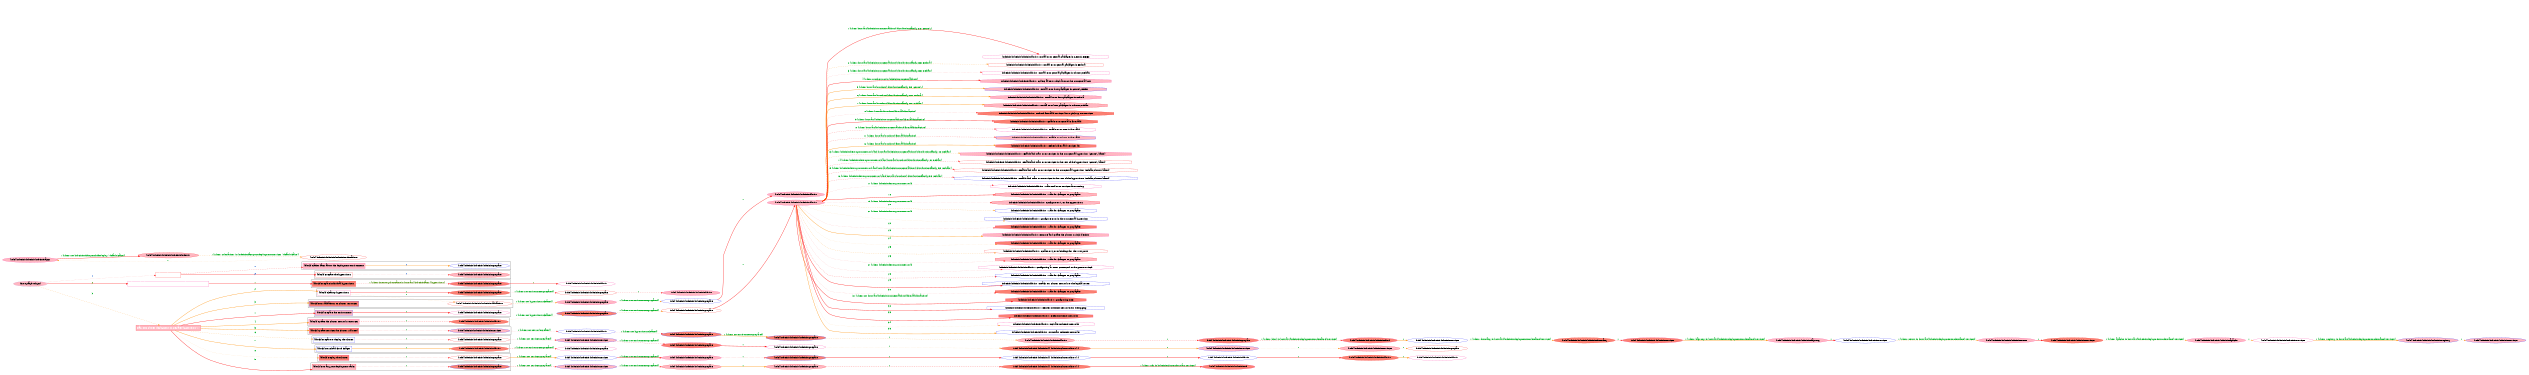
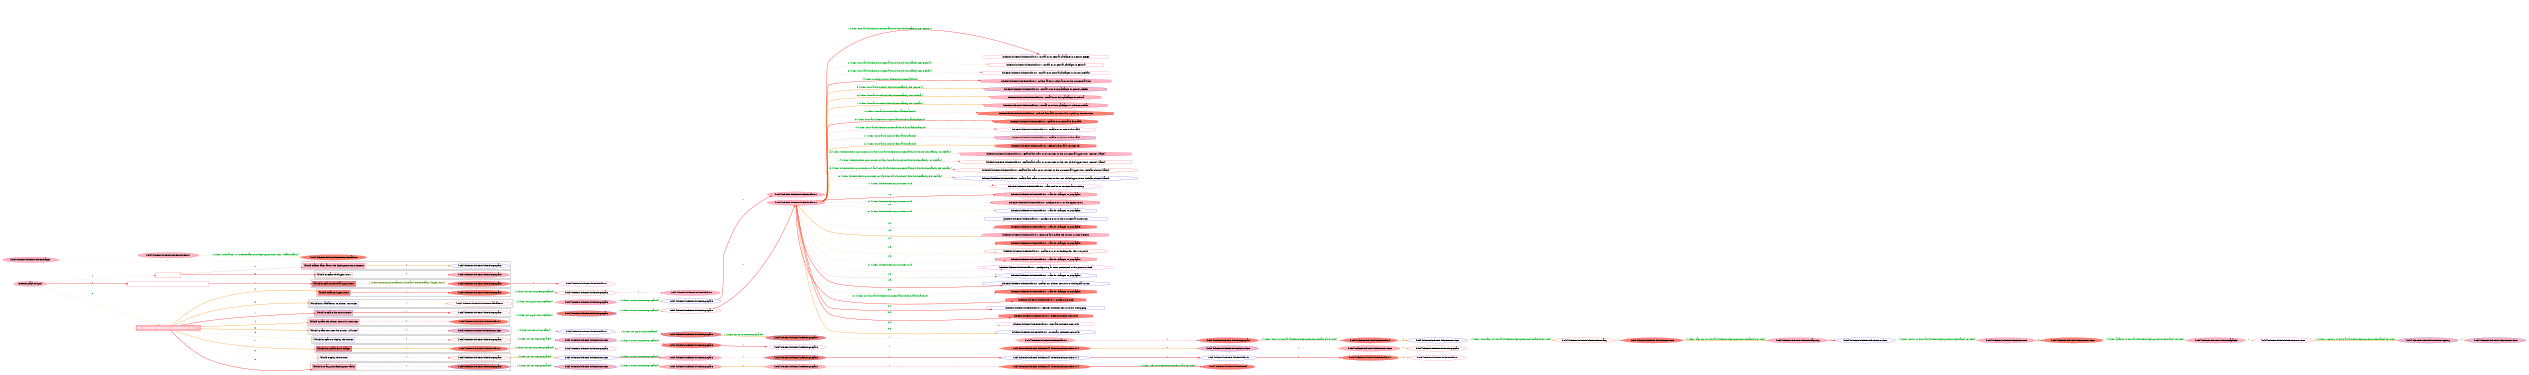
  digraph {
    concentrate=true
    ordering=in
    rankdir=LR
    node [color=deeppink fillcolor=white style=filled]
    edge [color=red fontcolor="#14b836" style=bold]
    n1 [color=blue label="[role] kubeinit.kubeinit.kubeinit_prepare"]
    n2 [fillcolor=lightpink label="[block] Gather facts about the deployment environment" shape=box]
    n3 [color=red fillcolor=lightpink label="[role] kubeinit.kubeinit.kubeinit_prepare"]
    n4 [color=red label="[block] Prepare the hypervisors" shape=box]
    n5 [color=red fontcolor="#ffffff" label="Play: Initial setup (1)" shape=box]
    n6 [label="[role] kubeinit.kubeinit.kubeinit_libvirt"]
    n7 [fillcolor=salmon label="[role] kubeinit.kubeinit.kubeinit_prepare"]
    n8 [label="[role] kubeinit.kubeinit.kubeinit_prepare"]
    n9 [fillcolor=lightpink label="[role] kubeinit.kubeinit.kubeinit_libvirt"]
    n10 [color=red label="[role] kubeinit.kubeinit.kubeinit_prepare"]
    n11 [color=red fillcolor=salmon label="[role] kubeinit.kubeinit.kubeinit_prepare"]
    n12 [fillcolor=lightpink label="[role] kubeinit.kubeinit.kubeinit_libvirt"]
    n13 [color=blue label="[role] kubeinit.kubeinit.kubeinit_prepare"]
    n14 [fillcolor=lightpink label="[role] kubeinit.kubeinit.kubeinit_prepare"]
    n15 [fillcolor=lightpink label="[role] kubeinit.kubeinit.kubeinit_libvirt"]
    n16 [color=red label="[role] kubeinit.kubeinit.kubeinit_prepare"]
    n17 [color=blue fillcolor=salmon label="[role] kubeinit.kubeinit.kubeinit_prepare"]
    n18 [fillcolor=salmon label="[role] kubeinit.kubeinit.kubeinit_bind"]
    n19 [fillcolor=salmon label="[role] kubeinit.kubeinit.kubeinit_prepare"]
    n20 [color=red fillcolor=lightpink label="[role] kubeinit.kubeinit.kubeinit_libvirt"]
    n21 [color=blue fillcolor=salmon label="[role] kubeinit.kubeinit.kubeinit_prepare"]
    n22 [color=blue fillcolor=salmon label="[role] kubeinit.kubeinit.kubeinit_prepare"]
    n23 [color=red label="[role] kubeinit.kubeinit.kubeinit_prepare"]
    n24 [color=red fillcolor=salmon label="[role] kubeinit.kubeinit.kubeinit_{{ kubeinit_cluster_distro }}"]
    n25 [label="[role] kubeinit.kubeinit.kubeinit_prepare"]
    n26 [fillcolor=salmon label="[role] kubeinit.kubeinit.kubeinit_prepare"]
    n27 [color=blue fillcolor=lightpink label="[role] kubeinit.kubeinit.kubeinit_services"]
    n28 [color=red label="[role] kubeinit.kubeinit.kubeinit_prepare"]
    n29 [label="[role] kubeinit.kubeinit.kubeinit_prepare"]
    n30 [color=blue label="[role] kubeinit.kubeinit.kubeinit_{{ kubeinit_cluster_distro }}"]
    n31 [color=blue fillcolor=salmon label="[role] kubeinit.kubeinit.kubeinit_prepare"]
    n32 [fillcolor=lightpink label="[role] kubeinit.kubeinit.kubeinit_prepare"]
    n33 [color=blue label="[role] kubeinit.kubeinit.kubeinit_services"]
    n34 [color=red label="[role] kubeinit.kubeinit.kubeinit_prepare"]
    n35 [color=red fillcolor=salmon label="[role] kubeinit.kubeinit.kubeinit_{{ kubeinit_cluster_distro }}"]
    n36 [color=red fillcolor=lightpink label="[role] kubeinit.kubeinit.kubeinit_prepare"]
    n37 [color=red fillcolor=lightpink label="[role] kubeinit.kubeinit.kubeinit_prepare"]
    n38 [color=blue fillcolor=lightpink label="[role] kubeinit.kubeinit.kubeinit_services"]
    n39 [color=blue fillcolor=salmon label="[role] kubeinit.kubeinit.kubeinit_prepare"]
    n40 [label="kubeinit.kubeinit.kubeinit_libvirt : Install OVN central packages in CentOS/RHEL" shape=octagon]
    n41 [color=red label="kubeinit.kubeinit.kubeinit_libvirt : Install OVN central packages in Fedora" shape=octagon]
    n42 [label="kubeinit.kubeinit.kubeinit_libvirt : Install OVN central packages in Ubuntu/Debian" shape=octagon]
    n43 [fillcolor=lightpink label="kubeinit.kubeinit.kubeinit_libvirt : Collect all HVs which are not the ovn-central host" shape=octagon]
    n44 [color=blue fillcolor=lightpink label="kubeinit.kubeinit.kubeinit_libvirt : Install OVN host packages in CentOS/RHEL" shape=octagon]
    n45 [fillcolor=lightpink label="kubeinit.kubeinit.kubeinit_libvirt : Install OVN host packages in Fedora" shape=octagon]
    n46 [color=red fillcolor=lightpink label="kubeinit.kubeinit.kubeinit_libvirt : Install OVN host packages in Ubuntu/Debian" shape=octagon]
    n47 [color=red fillcolor=salmon label="kubeinit.kubeinit.kubeinit_libvirt : Refresh firewalld services list to pick up ovn services" shape=octagon]
    n48 [color=red fillcolor=salmon label="kubeinit.kubeinit.kubeinit_libvirt : Enable OVN central in firewalld" shape=octagon]
    n49 [label="kubeinit.kubeinit.kubeinit_libvirt : Enable OVN NAT in firewalld" shape=octagon]
    n50 [color=blue fillcolor=lightpink label="kubeinit.kubeinit.kubeinit_libvirt : Enable OVN host in firewalld" shape=octagon]
    n51 [fillcolor=salmon label="kubeinit.kubeinit.kubeinit_libvirt : Refresh firewalld services list" shape=octagon]
    n52 [fillcolor=lightpink label="kubeinit.kubeinit.kubeinit_libvirt : Enable and start OVN services in the ovn-central hypervisor (CentOS based)" shape=octagon]
    n53 [color=red label="kubeinit.kubeinit.kubeinit_libvirt : Enable and start OVN services in the rest of the hypervisors (CentOS based)" shape=octagon]
    n54 [color=red label="kubeinit.kubeinit.kubeinit_libvirt : Enable and start OVN services in the ovn-central hypervisor (Debian/Ubuntu based)" shape=octagon]
    n55 [color=blue label="kubeinit.kubeinit.kubeinit_libvirt : Enable and start OVN services in the rest of the hypervisors (Debian/Ubuntu based)" shape=octagon]
    n56 [label="kubeinit.kubeinit.kubeinit_libvirt : Wait until OVN services are running" shape=octagon]
    n57 [color=red fillcolor=lightpink label="kubeinit.kubeinit.kubeinit_libvirt : Wait for changes to propagate" shape=octagon]
    n58 [color=red fillcolor=lightpink label="kubeinit.kubeinit.kubeinit_libvirt : Configure OVS on the Hypervisors" shape=octagon]
    n59 [color=blue label="kubeinit.kubeinit.kubeinit_libvirt : Wait for changes to propagate" shape=octagon]
    n60 [color=blue label="kubeinit.kubeinit.kubeinit_libvirt : Configure OVN in the ovn-central hypervisor" shape=octagon]
    n61 [fillcolor=salmon label="kubeinit.kubeinit.kubeinit_libvirt : Wait for changes to propagate" shape=octagon]
    n62 [fillcolor=lightpink label="kubeinit.kubeinit.kubeinit_libvirt : Remove and create the cluster switch if exists" shape=octagon]
    n63 [fillcolor=salmon label="kubeinit.kubeinit.kubeinit_libvirt : Wait for changes to propagate" shape=octagon]
    n64 [color=red label="kubeinit.kubeinit.kubeinit_libvirt : Create OVS/OVN bindings for the VMs ports" shape=octagon]
    n65 [color=red fillcolor=lightpink label="kubeinit.kubeinit.kubeinit_libvirt : Wait for changes to propagate" shape=octagon]
    n66 [label="kubeinit.kubeinit.kubeinit_libvirt : Configuring a router connected to the guests switch" shape=octagon]
    n67 [color=blue label="kubeinit.kubeinit.kubeinit_libvirt : Wait for changes to propagate" shape=octagon]
    n68 [color=blue label="kubeinit.kubeinit.kubeinit_libvirt : Attach our cluster network to the logical router" shape=octagon]
    n69 [color=red fillcolor=salmon label="kubeinit.kubeinit.kubeinit_libvirt : Wait for changes to propagate" shape=octagon]
    n70 [fillcolor=salmon label="kubeinit.kubeinit.kubeinit_libvirt : Configuring NAT" shape=octagon]
    n71 [color=blue label="kubeinit.kubeinit.kubeinit_libvirt : Render KubeInit networks for debugging" shape=octagon]
    n72 [fillcolor=salmon label="kubeinit.kubeinit.kubeinit_libvirt : Define KubeInit networks" shape=octagon]
    n73 [label="kubeinit.kubeinit.kubeinit_libvirt : Activate KubeInit networks" shape=octagon]
    n74 [color=blue label="kubeinit.kubeinit.kubeinit_libvirt : Autostart KubeInit networks" shape=octagon]
    n75 [color=red fillcolor=salmon label="[role] kubeinit.kubeinit.kubeinit_libvirt"]
    n76 [color=blue label="[role] kubeinit.kubeinit.kubeinit_libvirt"]
    n77 [color=red fillcolor=salmon label="[role] kubeinit.kubeinit.kubeinit_libvirt"]
    n78 [label="[role] kubeinit.kubeinit.kubeinit_libvirt"]
    n79 [color=red fillcolor=salmon label="[role] kubeinit.kubeinit.kubeinit_libvirt"]
    n80 [color=blue label="[role] kubeinit.kubeinit.kubeinit_libvirt"]
    n81 [color=blue label="[role] kubeinit.kubeinit.kubeinit_services"]
    n82 [color=blue fillcolor=lightpink label="[role] kubeinit.kubeinit.kubeinit_services"]
    n83 [fillcolor=salmon label="[role] kubeinit.kubeinit.kubeinit_nfs"]
    n84 [color=blue fillcolor=lightpink label="[role] kubeinit.kubeinit.kubeinit_services"]
    n85 [color=blue fillcolor=lightpink label="[role] kubeinit.kubeinit.kubeinit_services"]
    n86 [color=blue fillcolor=lightpink label="[role] kubeinit.kubeinit.kubeinit_registry"]
    n87 [label="[role] kubeinit.kubeinit.kubeinit_services"]
    n88 [fillcolor=lightpink label="[role] kubeinit.kubeinit.kubeinit_apache"]
    n89 [color=red fillcolor=salmon label="[role] kubeinit.kubeinit.kubeinit_services"]
    n90 [fillcolor=lightpink label="[role] kubeinit.kubeinit.kubeinit_nexus"]
    n91 [color=blue label="[role] kubeinit.kubeinit.kubeinit_services"]
    n92 [fillcolor=lightpink label="[role] kubeinit.kubeinit.kubeinit_haproxy"]
    n93 [fillcolor=salmon label="[role] kubeinit.kubeinit.kubeinit_services"]
-   n94 [color=red fillcolor=salmon label="[role] kubeinit.kubeinit.kubeinit_dnsmasq"]
+   n94 [color=red label="[role] kubeinit.kubeinit.kubeinit_dnsmasq"]
    n95 [color=red fillcolor=lightpink label="[role] kubeinit.kubeinit.kubeinit_services"]
-   n96 [color=red fillcolor=salmon label="[block] Prepare individual hypervisors" shape=box]
+   n96 [color=blue fillcolor=salmon label="[block] Prepare individual hypervisors" shape=box]
    n97 [fontcolor="#ffffff" label="Play: Prepare all hypervisor hosts to deploy service and cluster nodes (0)" shape=box]
-   n98 [label="[block] Cleanup hypervisors" shape=box]
+   n98 [fillcolor=salmon label="[block] Cleanup hypervisors" shape=box]
    n99 [color=blue fillcolor=lightpink label="[block] Prepare the environment" shape=box]
    n100 [color=red label="[role] kubeinit.kubeinit.kubeinit_validations"]
-   n101 [color=blue fillcolor=salmon label="[block] Run validations on cluster resources" shape=box]
+   n101 [color=blue label="[block] Run validations on cluster resources" shape=box]
    n102 [fillcolor=lightpink label="[block] Create the cluster network resources" shape=box]
-   n103 [fillcolor=salmon label="[block] Create services the cluster will need" shape=box]
+   n103 [label="[block] Create services the cluster will need" shape=box]
    n104 [color=blue label="[block] Prepare to deploy the cluster" shape=box]
-   n105 [color=blue label="[block] Download cloud images" shape=box]
-   n106 [fillcolor=salmon label="[block] Deploy the cluster" shape=box]
+   n105 [color=blue fillcolor=salmon label="[block] Download cloud images" shape=box]
+   n106 [label="[block] Deploy the cluster" shape=box]
    n107 [color=red fillcolor=lightpink label="[block] Run any post-deployment tasks" shape=box]
    n108 [color=red fillcolor=lightpink fontcolor="#ffffff" label="Play: Run cluster deployment on prepared hypervisors (1)" shape=box]
    n109 [fillcolor=lightpink label="[role] kubeinit.kubeinit.kubeinit_apps"]
-   n110 [color=red label="[role] kubeinit.kubeinit.kubeinit_submariner"]
+   n110 [color=red fillcolor=salmon label="[role] kubeinit.kubeinit.kubeinit_submariner"]
    n111 [color=red fillcolor=lightpink label="[role] kubeinit.kubeinit.kubeinit_kubevirt"]
-   "kubeinit/playbook.yml" [color=blue fillcolor=lightpink style="dotted,filled" label="distro/playbook.yml"]
+   "kubeinit/playbook.yml" [color=blue fillcolor=lightpink style="dotted,filled"]
    subgraph sub_1 {
      n5
      subgraph cluster_2 {
        n1
        n2
      }
      subgraph cluster_3 {
        n3
        n4
      }
    }
    subgraph sub_4 {
      n1
      n3
      n6
      n7
      n8
      n9
      n10
      n11
      n12
      n13
      n14
      n15
      n16
      n17
      n18
      n19
      n20
      n21
      n22
      n23
      n24
      n25
      n26
      n27
      n28
      n29
      n30
      n31
      n32
      n33
      n34
      n35
      n36
      n37
      n38
      n39
    }
    subgraph sub_5 {
      n6
      n9
      n12
      n15
      n17
      n19
      n20
      n22
      n29
      n40
      n41
      n42
      n43
      n44
      n45
      n46
      n47
      n48
      n49
      n50
      n51
      n52
      n53
      n54
      n55
      n56
      n57
      n58
      n59
      n60
      n61
      n62
      n63
      n64
      n65
      n66
      n67
      n68
      n69
      n70
      n71
      n72
      n73
      n74
      n75
      n76
      n77
      n78
      n79
      n80
    }
    subgraph sub_6 {
      n18
      n81
    }
    subgraph sub_7 {
      n24
      n30
      n35
      n80
      n82
      n83
    }
    subgraph sub_8 {
      n23
      n26
      n27
      n32
      n33
      n37
      n38
      n76
      n81
      n82
      n84
      n85
      n86
      n87
      n88
      n89
      n90
      n91
      n92
      n93
      n94
      n95
    }
    subgraph sub_9 {
      n97
      subgraph cluster_10 {
        n7
        n96
      }
    }
    subgraph sub_11 {
      n108
      subgraph cluster_12 {
        n11
        n98
      }
      subgraph cluster_13 {
        n8
        n99
      }
      subgraph cluster_14 {
        n100
        n101
      }
      subgraph cluster_15 {
        n75
        n102
      }
      subgraph cluster_16 {
        n84
        n103
      }
      subgraph cluster_17 {
        n28
        n104
      }
      subgraph cluster_18 {
        n77
        n105
      }
      subgraph cluster_19 {
        n34
        n106
      }
      subgraph cluster_20 {
        n39
        n107
      }
    }
    subgraph sub_21 {
      n14
      n100
    }
    subgraph sub_22 {
      n85
      n86
    }
    subgraph sub_23 {
      n87
      n88
    }
    subgraph sub_24 {
      n89
      n90
    }
    subgraph sub_25 {
      n91
      n92
    }
    subgraph sub_26 {
      n93
      n94
    }
    subgraph sub_27 {
      n83
      n109
    }
    subgraph sub_28 {
      n110
    }
    subgraph sub_29 {
      n110
      n111
    }
    subgraph sub_30 {
      n109
      n111
    }
    n2 -> n1 [color=darkorange fontcolor="#024dca" label="1 "]
    n4 -> n3 [fontcolor="#024dca" label="1 " style=dotted]
    n5 -> n2 [fontcolor="#024dca" label=1 style=dashed]
    n5 -> n4 [fontcolor="#024dca" label=2]
    n7 -> n6 [fontcolor="#62a12b" label="1 "]
    n10 -> n9 [label="1 " style=dashed]
    n11 -> n10 [label="1 [when: not environment_prepared]" style=dotted]
    n13 -> n12 [label="1 "]
    n14 -> n13 [color=darkorange label="1 [when: not environment_prepared]" style=dotted]
    n15 -> n40 [label="1 [when: hostvars[kubeinit_ovn_central_host].distribution_family == 'CentOS']"]
    n15 -> n41 [color=darkorange label="2 [when: hostvars[kubeinit_ovn_central_host].distribution_family == 'Fedora']" style=dashed]
    n15 -> n42 [label="3 [when: hostvars[kubeinit_ovn_central_host].distribution_family == 'Debian']" style=dotted]
    n15 -> n43 [label="4 [when: ovn_host not in kubeinit_ovn_central_host]"]
    n15 -> n44 [color=darkorange label="5 [when: hostvars[ovn_host].distribution_family == 'CentOS']"]
    n15 -> n45 [color=darkorange label="6 [when: hostvars[ovn_host].distribution_family == 'Fedora']"]
    n15 -> n46 [color=darkorange label="7 [when: hostvars[ovn_host].distribution_family == 'Debian']"]
    n15 -> n47 [label="8 [when: hostvars[ovn_host].firewalld_is_active]" style=dotted]
    n15 -> n48 [label="9 [when: hostvars[kubeinit_ovn_central_host].firewalld_is_active]"]
    n15 -> n49 [label="10 [when: hostvars[kubeinit_ovn_central_host].firewalld_is_active]" style=dashed]
    n15 -> n50 [label="11 [when: hostvars[ovn_host].firewalld_is_active]" style=dashed]
    n15 -> n51 [color=darkorange label="12 [when: hostvars[ovn_host].firewalld_is_active]"]
    n15 -> n52 [color=darkorange label="13 [when: kubeinit_destroy_ovn_network and hostvars[kubeinit_ovn_central_host].distribution_family != 'Debian']" style=dashed]
    n15 -> n53 [label="14 [when: kubeinit_destroy_ovn_network and hostvars[ovn_host].distribution_family != 'Debian']" style=dashed]
    n15 -> n54 [label="15 [when: kubeinit_destroy_ovn_network and hostvars[kubeinit_ovn_central_host].distribution_family == 'Debian']" style=dashed]
    n15 -> n55 [label="16 [when: kubeinit_destroy_ovn_network and hostvars[ovn_host].distribution_family == 'Debian']" style=dashed]
    n15 -> n56 [label="17 [when: kubeinit_destroy_ovn_network]" style=dotted]
    n15 -> n57 [label="18 "]
    n15 -> n58 [label="19 [when: kubeinit_destroy_ovn_network]" style=dotted]
    n15 -> n59 [color=darkorange label="20 " style=dashed]
    n15 -> n60 [color=darkorange label="21 [when: kubeinit_destroy_ovn_network]" style=dotted]
    n15 -> n61 [label="22 " style=dotted]
    n15 -> n62 [color=darkorange label="23 "]
    n15 -> n63 [color=darkorange label="24 " style=dotted]
    n15 -> n64 [color=darkorange label="25 " style=dashed]
    n15 -> n65 [label="26 " style=dotted]
    n15 -> n66 [label="27 [when: kubeinit_destroy_ovn_network]" style=dotted]
    n15 -> n67 [label="28 " style=dashed]
    n15 -> n68 [label="29 "]
    n15 -> n69 [label="30 " style=dotted]
    n15 -> n70 [label="31 [when: not hostvars[kubeinit_ovn_central_host].firewalld_is_active]"]
    n15 -> n71 [label="32 "]
    n15 -> n72 [label="33 "]
    n15 -> n73 [color=darkorange label="34 " style=dotted]
    n15 -> n74 [color=darkorange label="35 "]
    n16 -> n15 [label="1 "]
    n17 -> n16 [color=darkorange label="1 [when: not environment_prepared]" style=dashed]
    n18 -> n81 [color=darkorange label="1 "]
    n19 -> n18 [label="1 [when: 'bind' in hostvars[kubeinit_deployment_node_name].services]" style=dashed]
    n20 -> n19 [label="1 " style=dashed]
    n21 -> n20 [color=darkorange label="1 " style=dashed]
    n22 -> n21 [color=darkorange label="1 [when: not environment_prepared]"]
    n24 -> n82 [color=darkorange label="1 "]
    n25 -> n24 [color=darkorange label="1 " style=dotted]
    n26 -> n25 [label="1 "]
    n27 -> n26 [label="1 [when: not environment_prepared]" style=dashed]
    n28 -> n27 [label="1 [when: not services_prepared]" style=dotted]
    n30 -> n80 [label="1 "]
    n31 -> n30 [label="1 "]
    n32 -> n31 [label="1 " style=dotted]
    n33 -> n32 [label="1 [when: not environment_prepared]"]
    n34 -> n33 [color=darkorange label="1 [when: not services_prepared]"]
    n35 -> n83 [label="1 [when: 'nfs' in kubeinit_cluster_hostvars.services]"]
    n36 -> n35 [label="1 " style=dashed]
    n37 -> n36 [color=darkorange label="1 "]
    n38 -> n37 [label="1 [when: not environment_prepared]" style=dotted]
    n39 -> n38 [label="1 [when: not services_prepared]" style=dashed]
    n75 -> n17 [color=darkorange label="1 [when: not hypervisors_cleaned]" style=dotted]
    n76 -> n22 [label="1 [when: not hypervisors_cleaned]" style=dotted]
    n77 -> n29 [label="1 [when: not environment_prepared]" style=dashed]
    n79 -> n78 [color=darkorange label="1 "]
    n80 -> n79 [label="1 "]
    n81 -> n94 [color=darkorange label="1 [when: 'dnsmasq' in hostvars[kubeinit_deployment_node_name].services]" style=dotted]
    n82 -> n95 [color=darkorange label="1 " style=dotted]
    n84 -> n76 [label="1 [when: not network_created]" style=dotted]
    n86 -> n85 [color=darkorange label="1 " style=dotted]
    n87 -> n86 [color=darkorange label="1 [when: 'registry' in hostvars[kubeinit_deployment_node_name].services]"]
    n88 -> n87 [color=darkorange label="1 " style=dotted]
    n89 -> n88 [color=darkorange label="1 [when: 'apache' in hostvars[kubeinit_deployment_node_name].services]" style=dotted]
    n90 -> n89 [label="1 "]
    n91 -> n90 [color=darkorange label="1 [when: 'nexus' in hostvars[kubeinit_deployment_node_name].services]" style=dashed]
    n92 -> n91 [label="1 "]
    n93 -> n92 [color=darkorange label="1 [when: 'haproxy' in hostvars[kubeinit_deployment_node_name].services]"]
    n94 -> n93 [label="1 " style=dashed]
    n95 -> n23 [color=darkorange label="1 " style=dotted]
    n96 -> n7 [fontcolor="#62a12b" label="1 [when: inventory_hostname in hostvars['kubeinit-facts'].hypervisors]" style=dashed]
    n97 -> n96 [fontcolor="#62a12b" label=1]
    n98 -> n11 [label="1 "]
    n99 -> n8 [label="1 "]
    n100 -> n14 [color=darkorange label="1 [when: not hypervisors_cleaned]" style=dashed]
-   n98 -> n100 [color=darkorange label="1 " style=dotted]
+   n101 -> n100 [color=darkorange label="1 " style=dotted]
    n102 -> n75 [label="1 " style=dashed]
    n103 -> n84 [label="1 " style=dotted]
    n104 -> n28 [label="1 " style=dotted]
    n105 -> n77 [color=darkorange label="1 "]
    n106 -> n34 [label="1 " style=dotted]
    n107 -> n39 [label="1 " style=dotted]
    n108 -> n98 [color=darkorange label=2]
    n108 -> n99 [label=1]
    n108 -> n101 [color=darkorange label=3]
    n108 -> n102 [color=darkorange label=4]
    n108 -> n103 [color=darkorange label=5]
    n108 -> n104 [color=darkorange label=6 style=dashed]
    n108 -> n105 [color=darkorange label=7]
    n108 -> n106 [color=darkorange label=8 style=dotted]
    n108 -> n107 [label=9]
-   n109 -> n111 [label="1 [when: not kubeinit_okd_openshift_deploy | default(False)]"]
    n110 -> n109 [color=darkorange label="1 " style=dotted]
    n111 -> n110 [color=darkorange label="1 [when: 'submariner' in kubeinit_fact_post_deployment_services | default(False)]" style=dashed]
    "kubeinit/playbook.yml" -> n5 [fontcolor="#024dca" label="1 " style=dotted]
    "kubeinit/playbook.yml" -> n97 [fontcolor="#62a12b" label="2 "]
    "kubeinit/playbook.yml" -> n108 [color=darkorange label="3 " style=dashed]
  }
